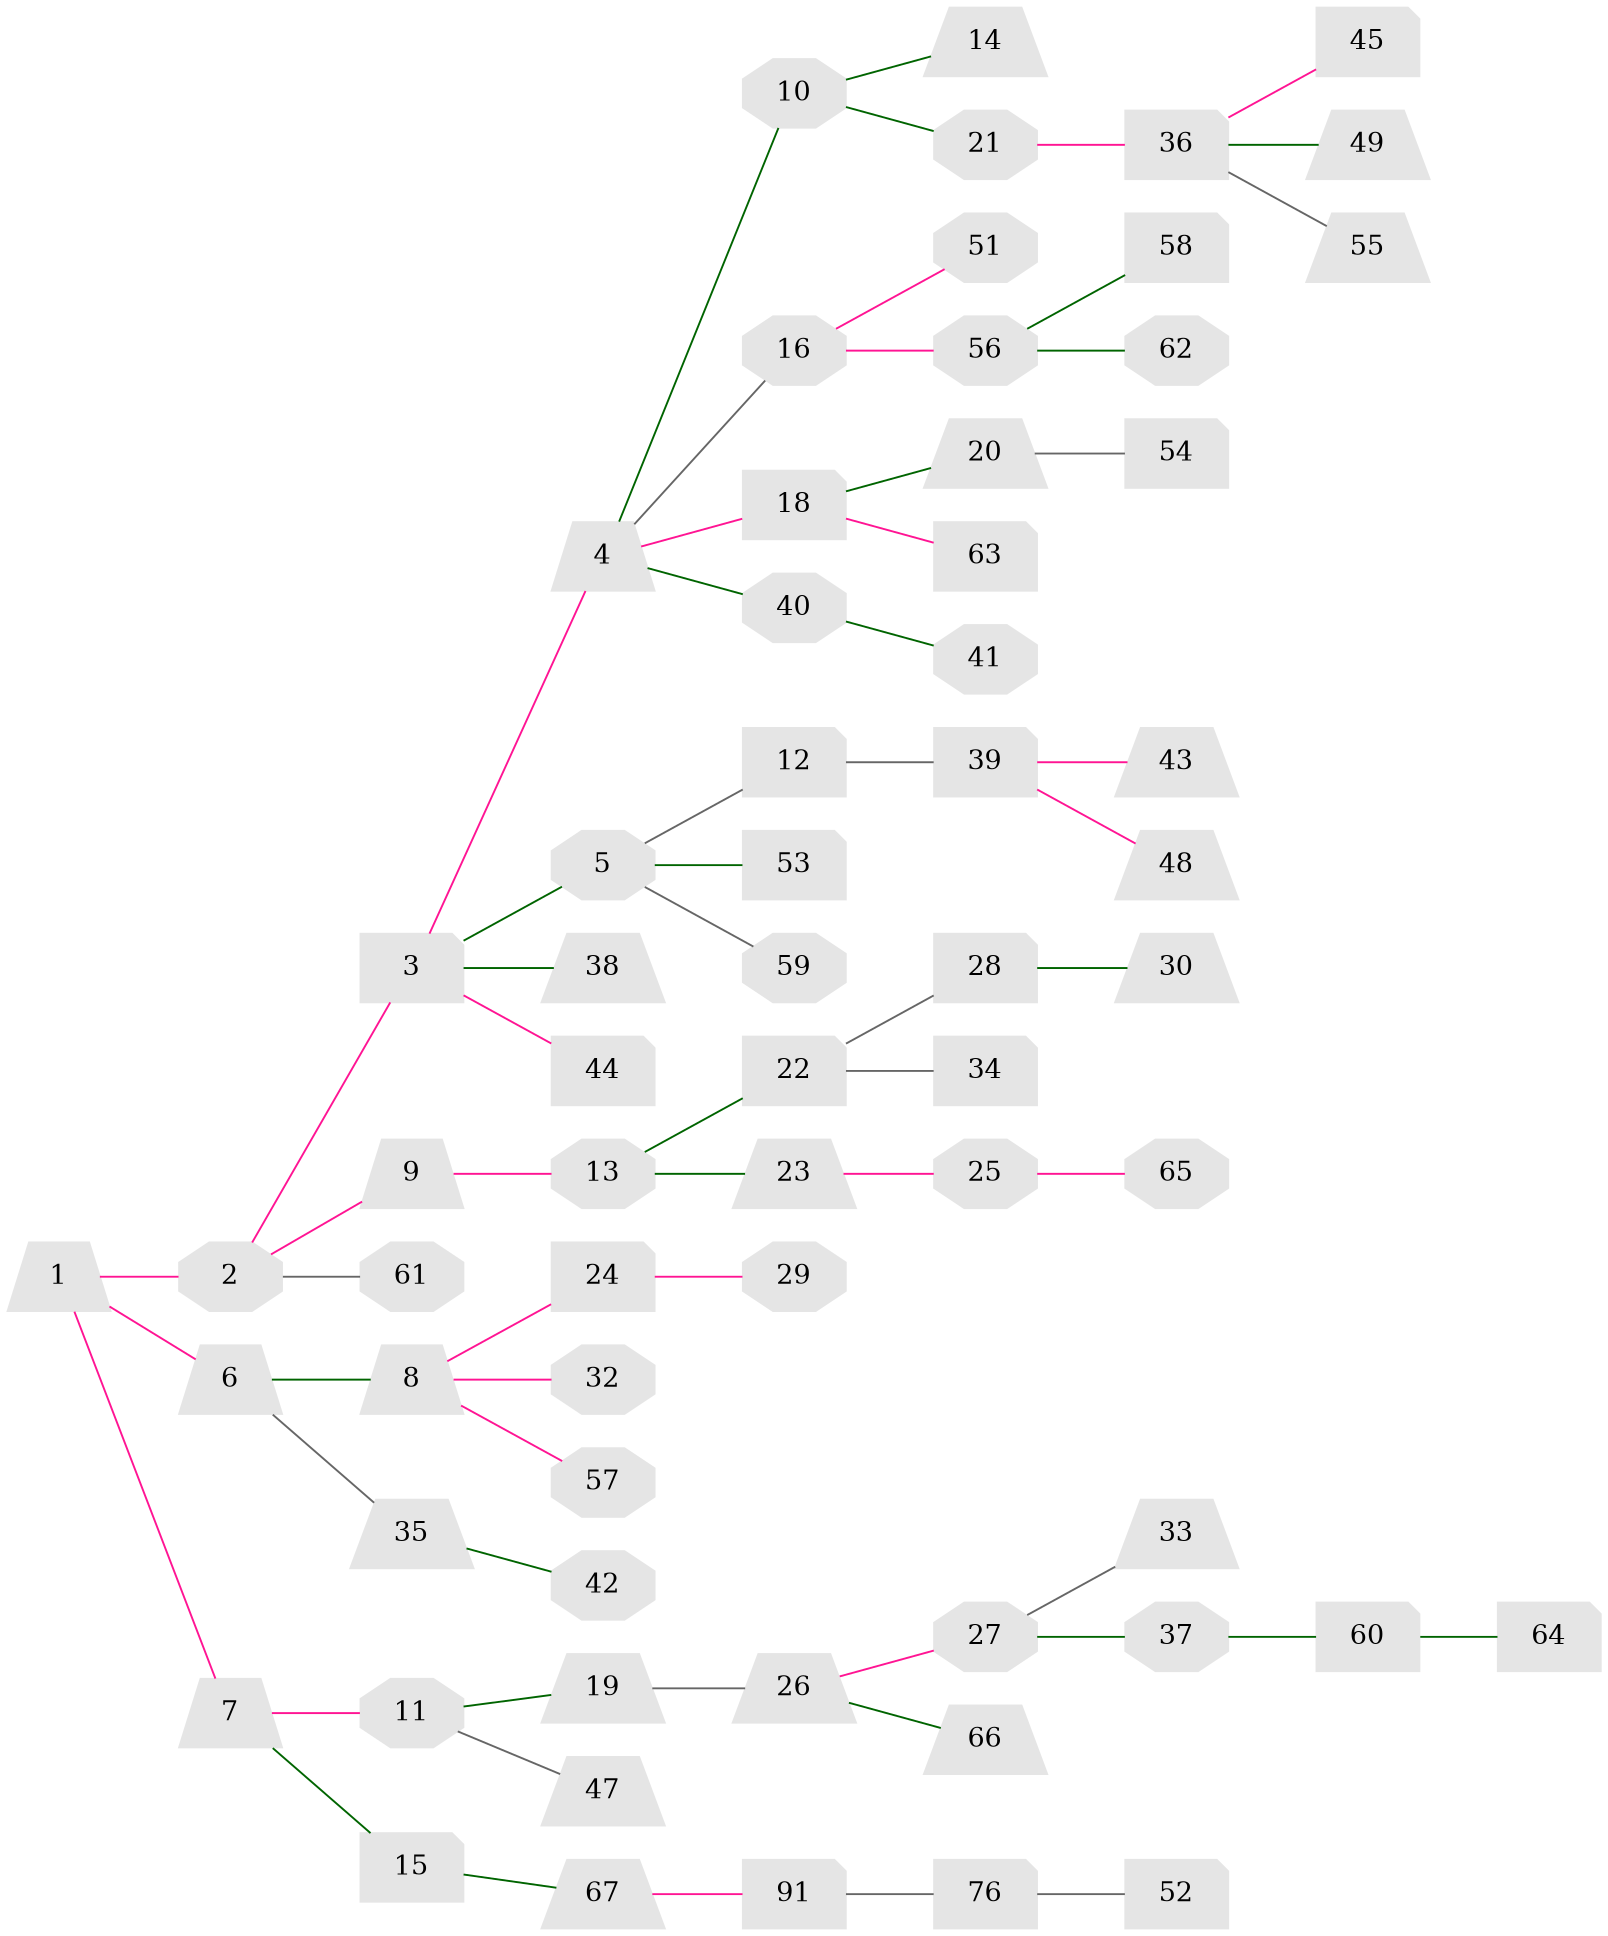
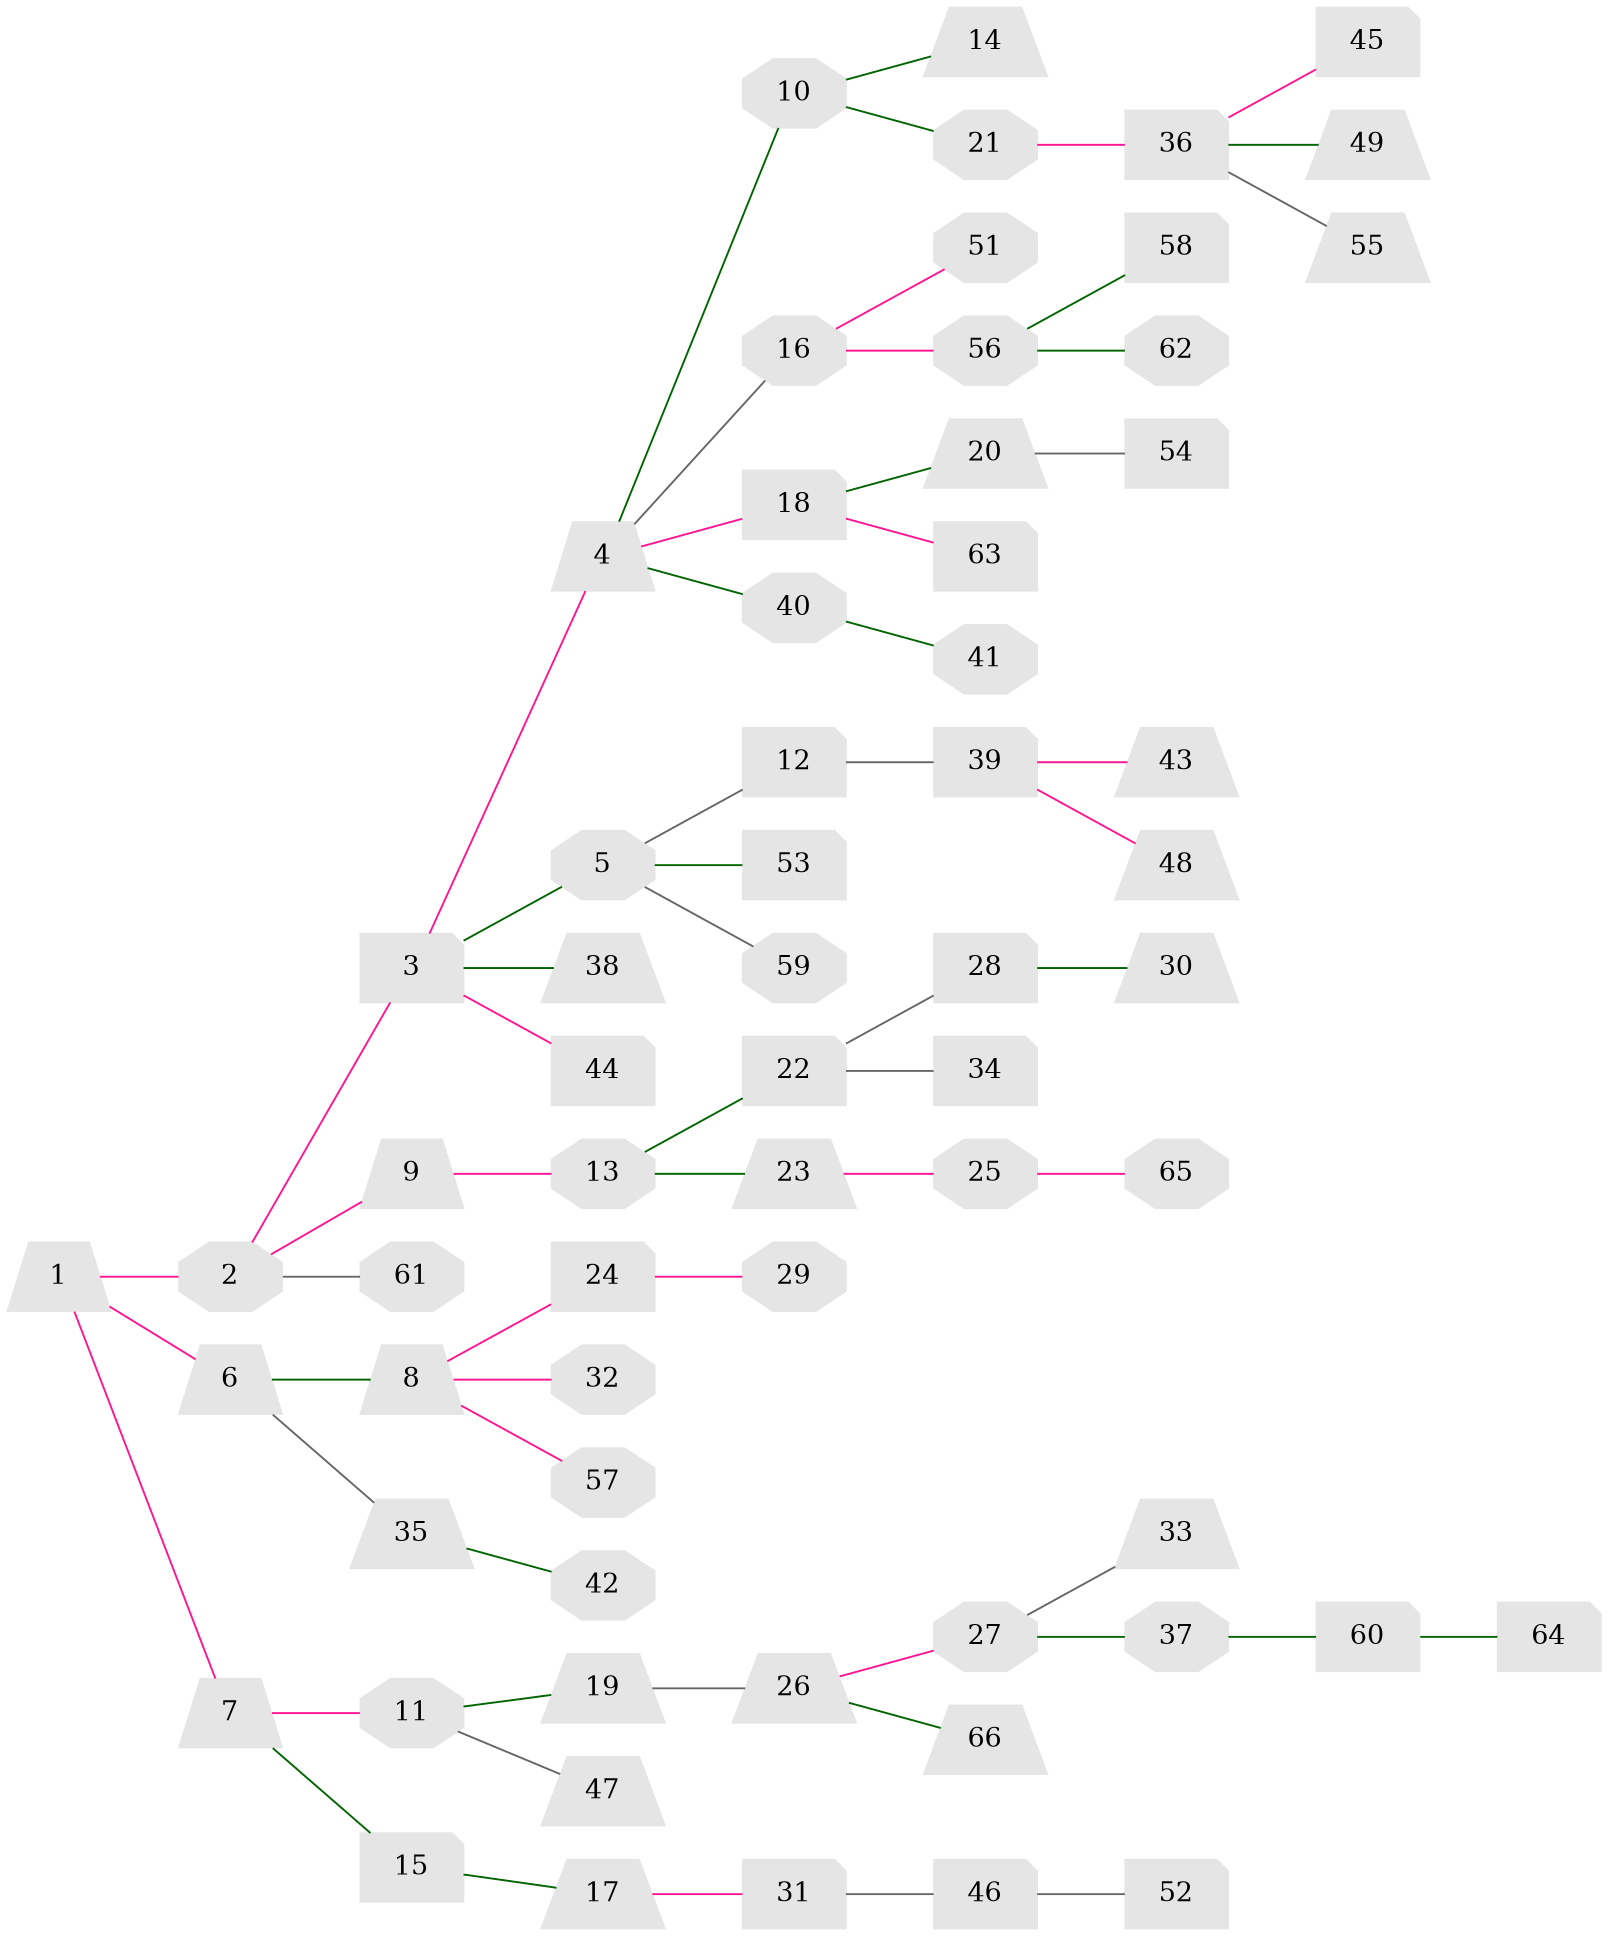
  graph {
    rankdir=LR
    node [color=gray90 shape=trapezium style=filled]
    edge [color=deeppink weight=1.0]
    1
    2 [shape=octagon]
    6
    7
    3 [shape=note]
    9
    61 [shape=octagon]
    8
    35
    11 [shape=octagon]
    15 [shape=note]
    4
    5 [shape=octagon]
    38
    44 [shape=note]
    13 [shape=octagon]
    10 [shape=octagon]
    16 [shape=octagon]
    18 [shape=note]
    40 [shape=octagon]
    12 [shape=note]
    53 [shape=note]
    59 [shape=octagon]
    14
    21 [shape=octagon]
    51 [shape=octagon]
    56 [shape=octagon]
    20
    63 [shape=note]
    41 [shape=octagon]
    39 [shape=note]
    24 [shape=note]
    32 [shape=octagon]
    57 [shape=octagon]
    42 [shape=octagon]
    19
    47
-   17 [label=67]
+   17
    29 [shape=octagon]
    22 [shape=note]
    23
    36 [shape=note]
    26
    43
    48
    28 [shape=note]
    34 [shape=note]
    25 [shape=octagon]
-   31 [shape=note label=91]
+   31 [shape=note]
    58 [shape=note]
    62 [shape=octagon]
-   46 [shape=note label=76]
+   46 [shape=note]
    54 [shape=note]
    27 [shape=octagon]
    66
    45 [shape=note]
    49
    55
    30
    65 [shape=octagon]
    33
    37 [shape=octagon]
    60 [shape=note]
    52 [shape=note]
    64 [shape=note]
    1 -- 2 [weight=4.0]
    1 -- 6
    1 -- 7
    2 -- 3
    2 -- 9
    2 -- 61 [color=gray40]
    6 -- 8 [color=darkgreen]
    6 -- 35 [color=gray40]
    7 -- 11 [weight=2.0]
    7 -- 15 [color=darkgreen]
    3 -- 4
    3 -- 5 [color=darkgreen]
    3 -- 38 [color=darkgreen]
    3 -- 44
    9 -- 13 [weight=3.0]
    8 -- 24
    8 -- 32
    8 -- 57
    35 -- 42 [color=darkgreen]
    11 -- 19 [color=darkgreen]
    11 -- 47 [color=gray40]
    15 -- 17 [color=darkgreen]
    4 -- 10 [color=darkgreen]
    4 -- 16 [color=gray40]
    4 -- 18
    4 -- 40 [color=darkgreen weight=2.0]
    5 -- 12 [color=gray40]
    5 -- 53 [color=darkgreen weight=2.0]
    5 -- 59 [color=gray40]
    13 -- 22 [color=darkgreen]
    13 -- 23 [color=darkgreen]
    10 -- 14 [color=darkgreen weight=2.0]
    10 -- 21 [color=darkgreen]
    16 -- 51
    16 -- 56
    18 -- 20 [color=darkgreen]
    18 -- 63
    40 -- 41 [color=darkgreen]
    12 -- 39 [color=gray40]
    21 -- 36 [weight=2.0]
    56 -- 58 [color=darkgreen]
    56 -- 62 [color=darkgreen]
    20 -- 54 [color=gray40]
    39 -- 43 [weight=3.0]
    39 -- 48
    24 -- 29 [weight=2.0]
    19 -- 26 [color=gray40]
    17 -- 31
    22 -- 28 [color=gray40]
    22 -- 34 [color=gray40 weight=2.0]
    23 -- 25
    36 -- 45
    36 -- 49 [color=darkgreen]
    36 -- 55 [color=gray40]
    26 -- 27
    26 -- 66 [color=darkgreen]
    28 -- 30 [color=darkgreen weight=2.0]
    25 -- 65
    31 -- 46 [color=gray40]
    46 -- 52 [color=gray40]
    27 -- 33 [color=gray40]
    27 -- 37 [color=darkgreen weight=2.0]
    37 -- 60 [color=darkgreen]
    60 -- 64 [color=darkgreen]
  }
